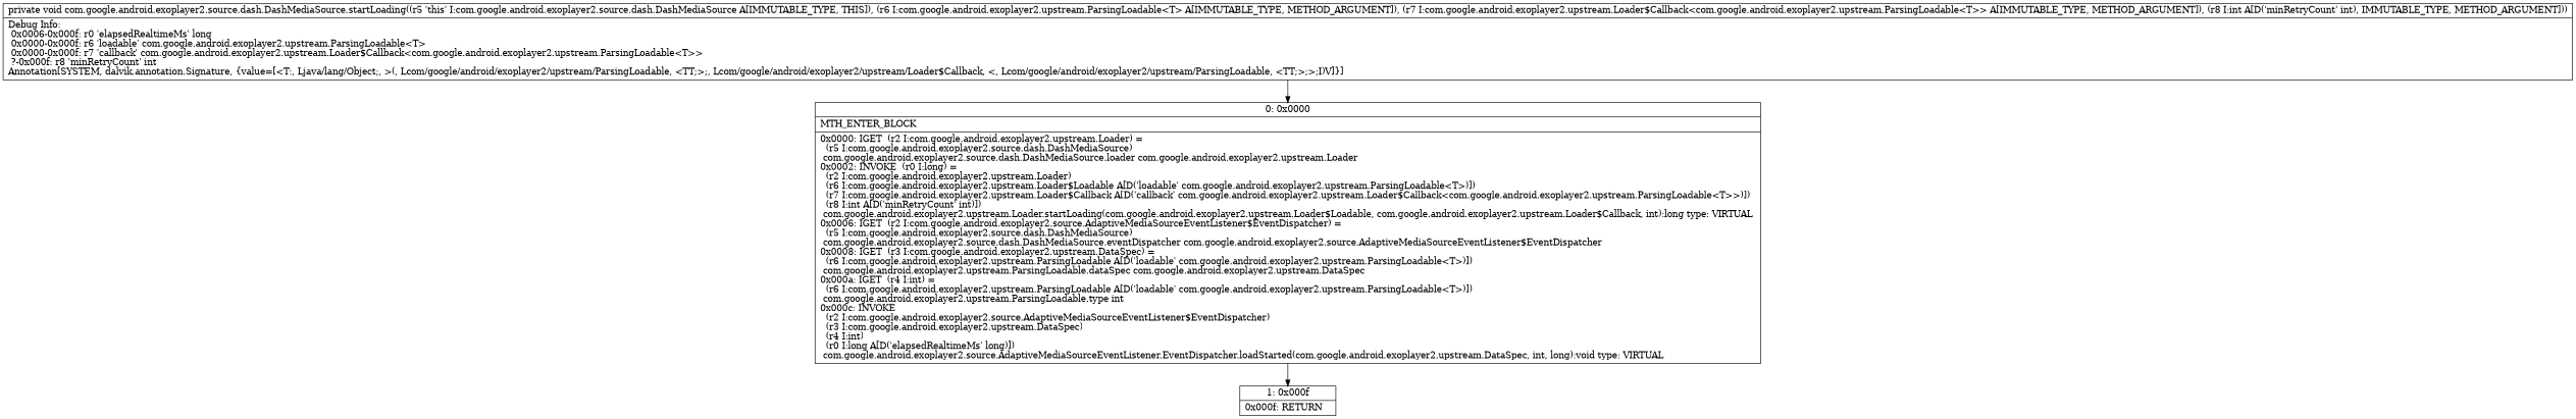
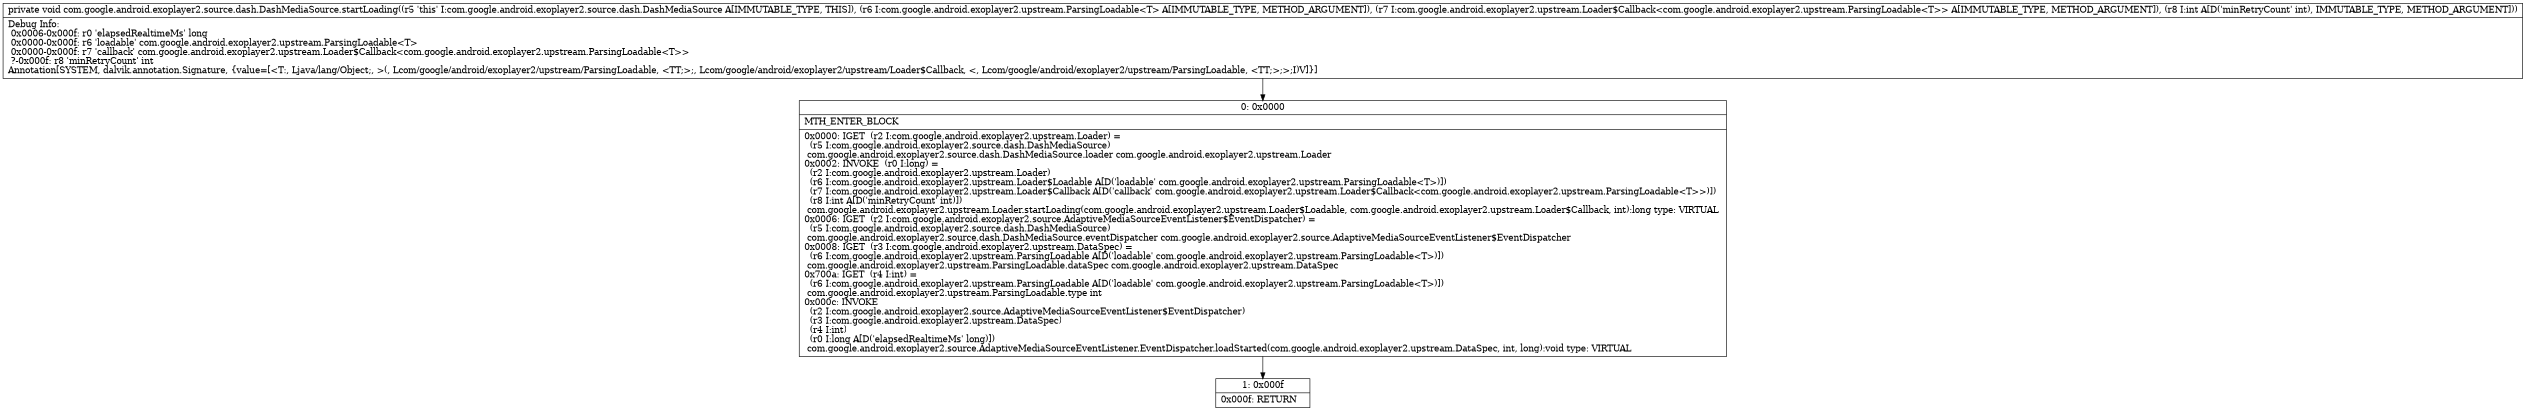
  digraph {
    node [shape=record]
-   n1 [label="{0\:\ 0x0000|MTH_ENTER_BLOCK\l|0x0000: IGET  (r2 I:com.google.android.exoplayer2.upstream.Loader) = \l  (r5 I:com.google.android.exoplayer2.source.dash.DashMediaSource)\l com.google.android.exoplayer2.source.dash.DashMediaSource.loader com.google.android.exoplayer2.upstream.Loader \l0x0002: INVOKE  (r0 I:long) = \l  (r2 I:com.google.android.exoplayer2.upstream.Loader)\l  (r6 I:com.google.android.exoplayer2.upstream.Loader$Loadable A[D('loadable' com.google.android.exoplayer2.upstream.ParsingLoadable\<T\>)])\l  (r7 I:com.google.android.exoplayer2.upstream.Loader$Callback A[D('callback' com.google.android.exoplayer2.upstream.Loader$Callback\<com.google.android.exoplayer2.upstream.ParsingLoadable\<T\>\>)])\l  (r8 I:int A[D('minRetryCount' int)])\l com.google.android.exoplayer2.upstream.Loader.startLoading(com.google.android.exoplayer2.upstream.Loader$Loadable, com.google.android.exoplayer2.upstream.Loader$Callback, int):long type: VIRTUAL \l0x0006: IGET  (r2 I:com.google.android.exoplayer2.source.AdaptiveMediaSourceEventListener$EventDispatcher) = \l  (r5 I:com.google.android.exoplayer2.source.dash.DashMediaSource)\l com.google.android.exoplayer2.source.dash.DashMediaSource.eventDispatcher com.google.android.exoplayer2.source.AdaptiveMediaSourceEventListener$EventDispatcher \l0x0008: IGET  (r3 I:com.google.android.exoplayer2.upstream.DataSpec) = \l  (r6 I:com.google.android.exoplayer2.upstream.ParsingLoadable A[D('loadable' com.google.android.exoplayer2.upstream.ParsingLoadable\<T\>)])\l com.google.android.exoplayer2.upstream.ParsingLoadable.dataSpec com.google.android.exoplayer2.upstream.DataSpec \l0x000a: IGET  (r4 I:int) = \l  (r6 I:com.google.android.exoplayer2.upstream.ParsingLoadable A[D('loadable' com.google.android.exoplayer2.upstream.ParsingLoadable\<T\>)])\l com.google.android.exoplayer2.upstream.ParsingLoadable.type int \l0x000c: INVOKE  \l  (r2 I:com.google.android.exoplayer2.source.AdaptiveMediaSourceEventListener$EventDispatcher)\l  (r3 I:com.google.android.exoplayer2.upstream.DataSpec)\l  (r4 I:int)\l  (r0 I:long A[D('elapsedRealtimeMs' long)])\l com.google.android.exoplayer2.source.AdaptiveMediaSourceEventListener.EventDispatcher.loadStarted(com.google.android.exoplayer2.upstream.DataSpec, int, long):void type: VIRTUAL \l}"]
+   n1 [label="{0\:\ 0x0000|MTH_ENTER_BLOCK\l|0x0000: IGET  (r2 I:com.google.android.exoplayer2.upstream.Loader) = \l  (r5 I:com.google.android.exoplayer2.source.dash.DashMediaSource)\l com.google.android.exoplayer2.source.dash.DashMediaSource.loader com.google.android.exoplayer2.upstream.Loader \l0x0002: INVOKE  (r0 I:long) = \l  (r2 I:com.google.android.exoplayer2.upstream.Loader)\l  (r6 I:com.google.android.exoplayer2.upstream.Loader$Loadable A[D('loadable' com.google.android.exoplayer2.upstream.ParsingLoadable\<T\>)])\l  (r7 I:com.google.android.exoplayer2.upstream.Loader$Callback A[D('callback' com.google.android.exoplayer2.upstream.Loader$Callback\<com.google.android.exoplayer2.upstream.ParsingLoadable\<T\>\>)])\l  (r8 I:int A[D('minRetryCount' int)])\l com.google.android.exoplayer2.upstream.Loader.startLoading(com.google.android.exoplayer2.upstream.Loader$Loadable, com.google.android.exoplayer2.upstream.Loader$Callback, int):long type: VIRTUAL \l0x0006: IGET  (r2 I:com.google.android.exoplayer2.source.AdaptiveMediaSourceEventListener$EventDispatcher) = \l  (r5 I:com.google.android.exoplayer2.source.dash.DashMediaSource)\l com.google.android.exoplayer2.source.dash.DashMediaSource.eventDispatcher com.google.android.exoplayer2.source.AdaptiveMediaSourceEventListener$EventDispatcher \l0x0008: IGET  (r3 I:com.google.android.exoplayer2.upstream.DataSpec) = \l  (r6 I:com.google.android.exoplayer2.upstream.ParsingLoadable A[D('loadable' com.google.android.exoplayer2.upstream.ParsingLoadable\<T\>)])\l com.google.android.exoplayer2.upstream.ParsingLoadable.dataSpec com.google.android.exoplayer2.upstream.DataSpec \l0x700a: IGET  (r4 I:int) = \l  (r6 I:com.google.android.exoplayer2.upstream.ParsingLoadable A[D('loadable' com.google.android.exoplayer2.upstream.ParsingLoadable\<T\>)])\l com.google.android.exoplayer2.upstream.ParsingLoadable.type int \l0x000c: INVOKE  \l  (r2 I:com.google.android.exoplayer2.source.AdaptiveMediaSourceEventListener$EventDispatcher)\l  (r3 I:com.google.android.exoplayer2.upstream.DataSpec)\l  (r4 I:int)\l  (r0 I:long A[D('elapsedRealtimeMs' long)])\l com.google.android.exoplayer2.source.AdaptiveMediaSourceEventListener.EventDispatcher.loadStarted(com.google.android.exoplayer2.upstream.DataSpec, int, long):void type: VIRTUAL \l}"]
    n2 [label="{1\:\ 0x000f|0x000f: RETURN   \l}"]
    n3 [label="{private void com.google.android.exoplayer2.source.dash.DashMediaSource.startLoading((r5 'this' I:com.google.android.exoplayer2.source.dash.DashMediaSource A[IMMUTABLE_TYPE, THIS]), (r6 I:com.google.android.exoplayer2.upstream.ParsingLoadable\<T\> A[IMMUTABLE_TYPE, METHOD_ARGUMENT]), (r7 I:com.google.android.exoplayer2.upstream.Loader$Callback\<com.google.android.exoplayer2.upstream.ParsingLoadable\<T\>\> A[IMMUTABLE_TYPE, METHOD_ARGUMENT]), (r8 I:int A[D('minRetryCount' int), IMMUTABLE_TYPE, METHOD_ARGUMENT]))  | Debug Info:\l  0x0006\-0x000f: r0 'elapsedRealtimeMs' long\l  0x0000\-0x000f: r6 'loadable' com.google.android.exoplayer2.upstream.ParsingLoadable\<T\>\l  0x0000\-0x000f: r7 'callback' com.google.android.exoplayer2.upstream.Loader$Callback\<com.google.android.exoplayer2.upstream.ParsingLoadable\<T\>\>\l  ?\-0x000f: r8 'minRetryCount' int\lAnnotation[SYSTEM, dalvik.annotation.Signature, \{value=[\<T:, Ljava\/lang\/Object;, \>(, Lcom\/google\/android\/exoplayer2\/upstream\/ParsingLoadable, \<TT;\>;, Lcom\/google\/android\/exoplayer2\/upstream\/Loader$Callback, \<, Lcom\/google\/android\/exoplayer2\/upstream\/ParsingLoadable, \<TT;\>;\>;I)V]\}]\l}"]
    n1 -> n2
    n3 -> n1
  }
